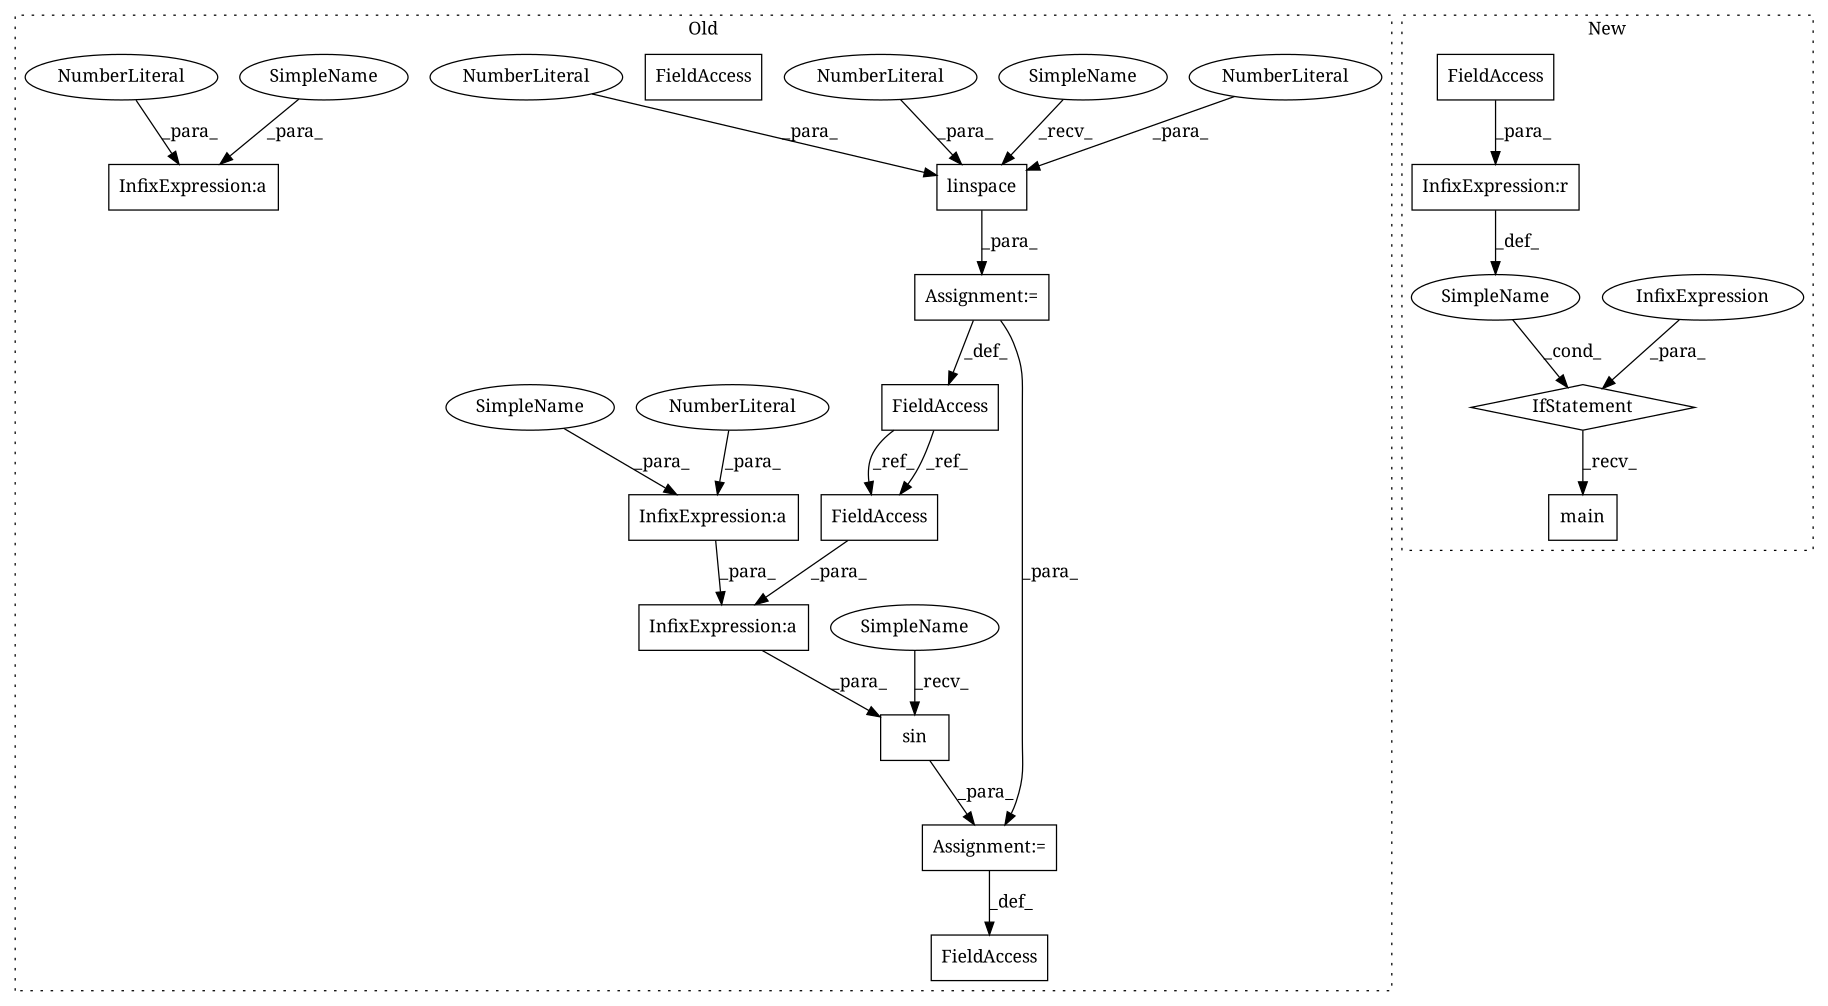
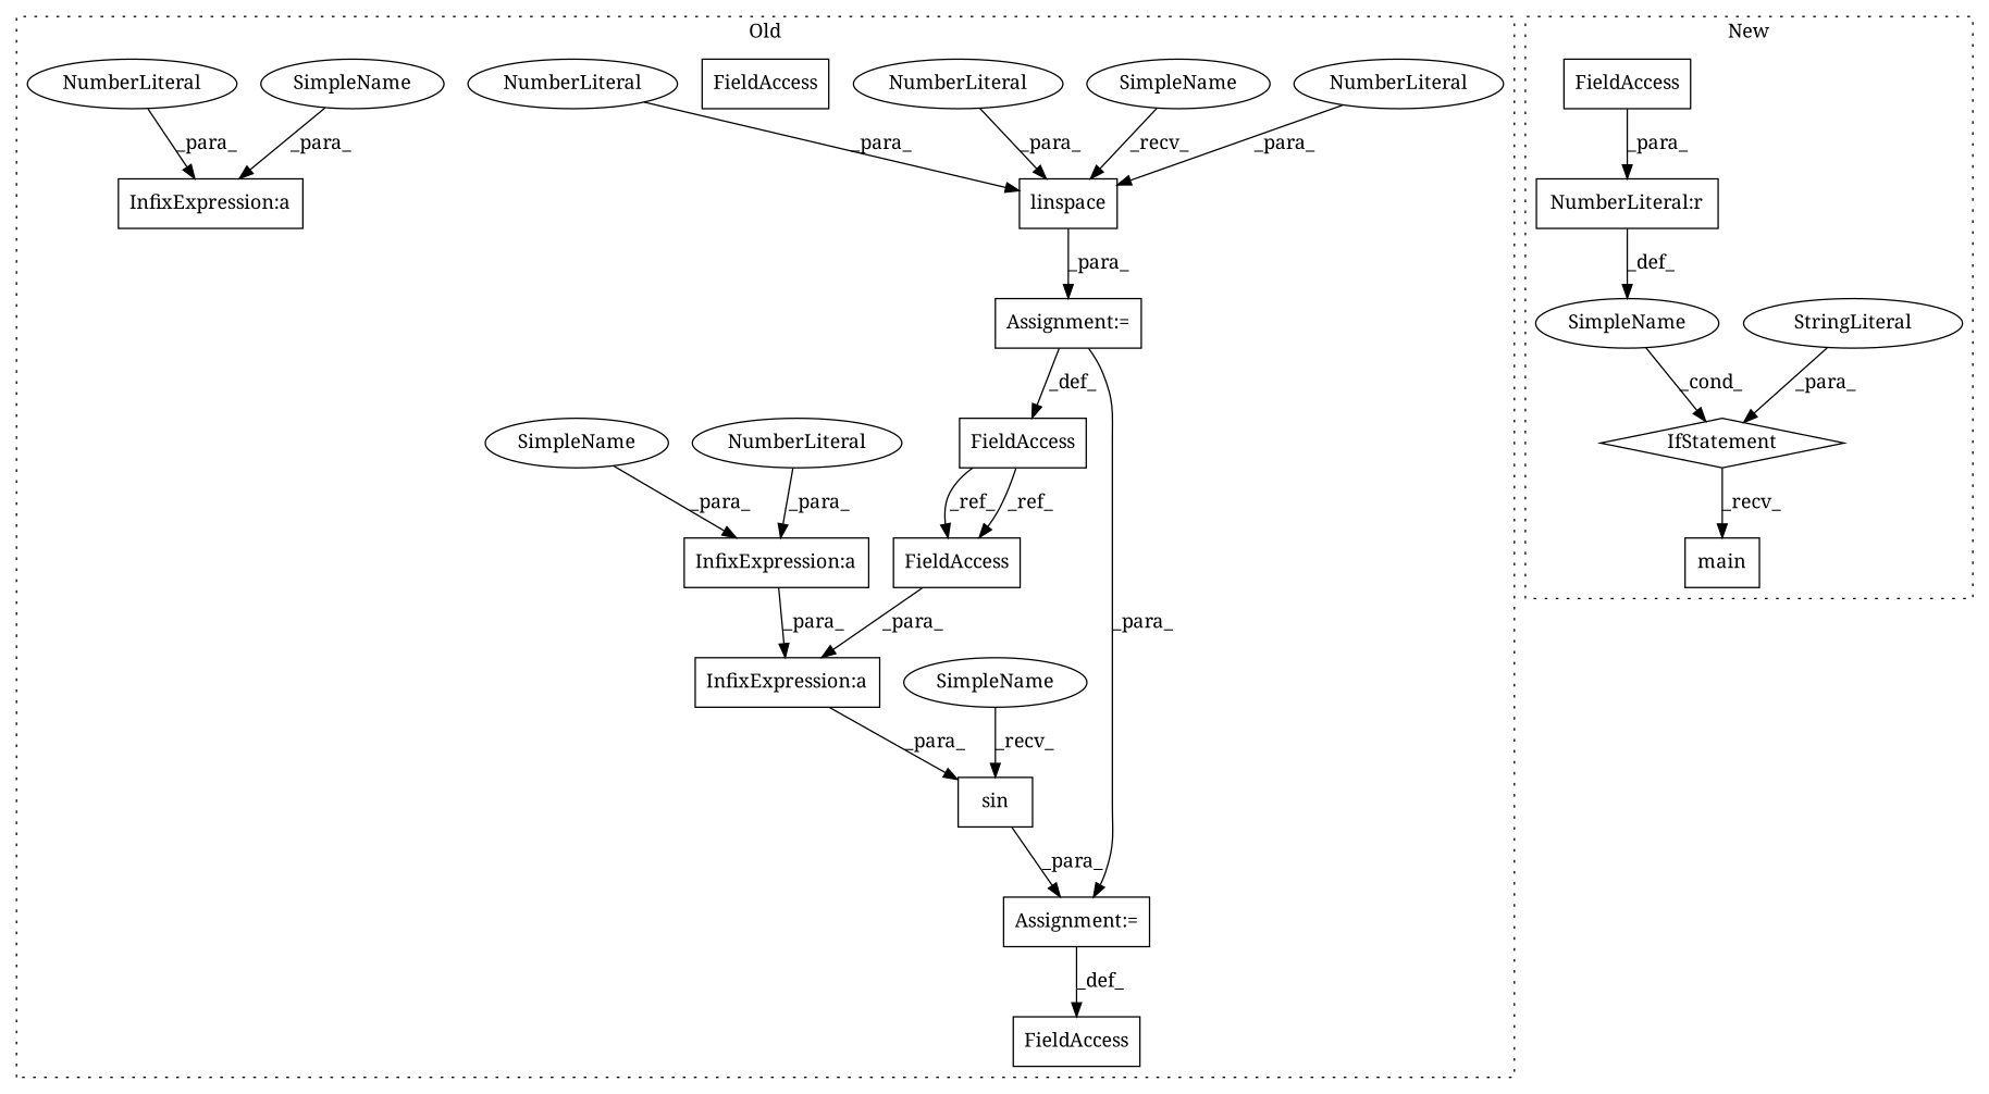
  digraph {
    fontname="Noto Serif"
    node [a=34 fontname="Noto Serif" l=1 s=605 shape=box]
    edge [fontname="Noto Serif"]
    n1 [a=32 l="4,1" label=sin s="601,622"]
    n2 [a=27 l=3 label="InfixExpression:a" s=611]
    n3 [a=27 l=3 label="InfixExpression:a" s=616]
    n4 [label=NumberLiteral s=615 shape=ellipse]
    n5 [a=32 l="9,1" label=linspace s="566,581"]
    n6 [label=NumberLiteral s=577 shape=ellipse]
    n7 [label=NumberLiteral s=575 shape=ellipse]
    n8 [l=2 label=NumberLiteral s=579 shape=ellipse]
    n9 [a=22 l=6 label=FieldAccess s=588]
    n10 [a=22 l=6 label=FieldAccess s=553]
    n11 [a=22 l=6 label=FieldAccess]
    n12 [a=7 label="Assignment:=" s=594]
    n13 [a=7 label="Assignment:=" s=559]
    n14 [a=27 l=3 label="InfixExpression:a" s=540]
    n15 [label=NumberLiteral s=539 shape=ellipse]
    n16 [a=22 l=6 label=FieldAccess]
    n17 [a=42 l=5 label=SimpleName s=595 shape=ellipse]
    n18 [a=42 l=5 label=SimpleName s=560 shape=ellipse]
    n19 [a=42 l=2 label=SimpleName s=619 shape=ellipse]
    n20 [a=42 l=2 label=SimpleName s=543 shape=ellipse]
    n21 [a=32 l=6 label=main s=9207]
-   n22 [a=27 l=4 label="InfixExpression:r" s=9174]
-   n23 [a=45 l=10 label=InfixExpression s=9178 shape=ellipse]
+   n22 [a=27 l=4 label="NumberLiteral:r" s=9174]
+   n23 [a=45 l=10 label=StringLiteral s=9178 shape=ellipse]
    n24 [a=22 l=8 label=FieldAccess s=9166]
    n25 [a=42 label=SimpleName shape=ellipse l="" s=""]
    n26 [a=25 l="4,2" label=IfStatement s="9162,9188" shape=diamond]
    subgraph cluster_1 {
      label=Old
      style=dotted
      n1
      n2
      n3
      n4
      n5
      n6
      n7
      n8
      n9
      n10
      n11
      n12
      n13
      n14
      n15
      n16
      n17
      n18
      n19
      n20
    }
    subgraph cluster_2 {
      label=New
      style=dotted
      n21
      n22
      n23
      n24
      n25
      n26
    }
    n1 -> n12 [label=_para_]
    n2 -> n1 [label=_para_]
    n3 -> n2 [label=_para_]
    n4 -> n3 [label=_para_]
    n5 -> n13 [label=_para_]
    n6 -> n5 [label=_para_]
    n7 -> n5 [label=_para_]
    n8 -> n5 [label=_para_]
    n10 -> n16 [label=_ref_]
    n10 -> n16 [label=_ref_]
    n12 -> n9 [label=_def_]
    n13 -> n10 [label=_def_]
    n13 -> n12 [label=_para_]
    n15 -> n14 [label=_para_]
    n16 -> n2 [label=_para_]
    n17 -> n1 [label=_recv_]
    n18 -> n5 [label=_recv_]
    n19 -> n3 [label=_para_]
    n20 -> n14 [label=_para_]
    n22 -> n25 [label=_def_]
    n23 -> n26 [label=_para_]
    n24 -> n22 [label=_para_]
    n25 -> n26 [label=_cond_]
    n26 -> n21 [label=_recv_]
  }
